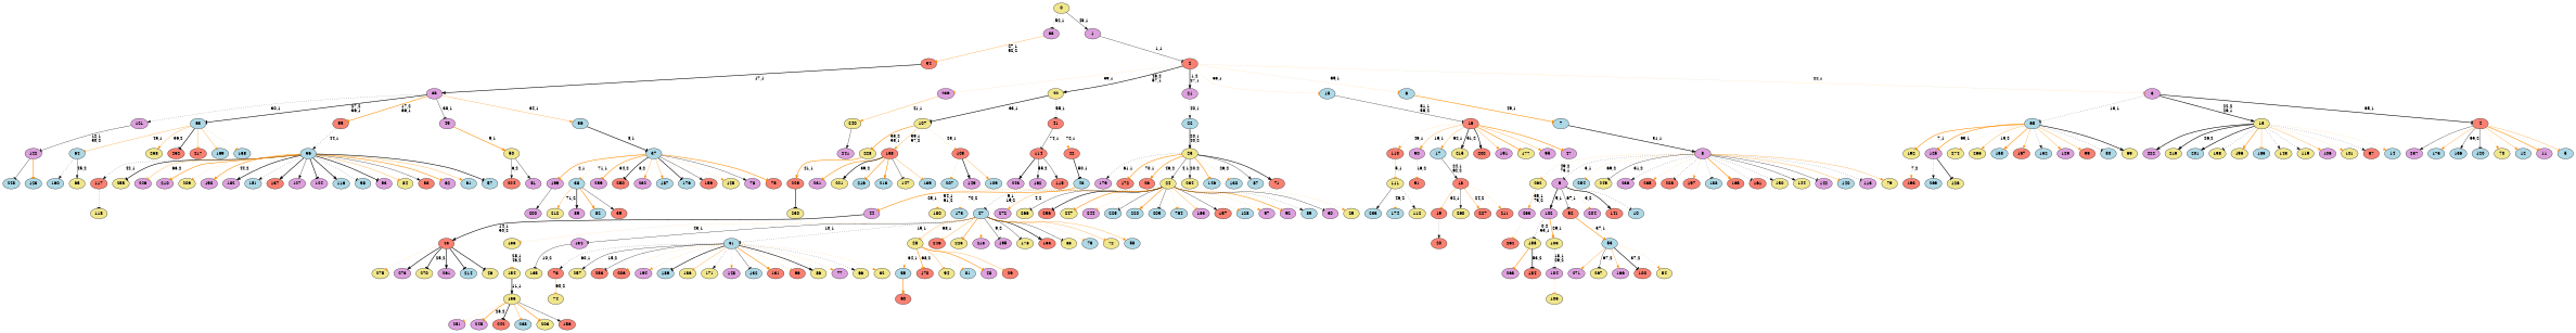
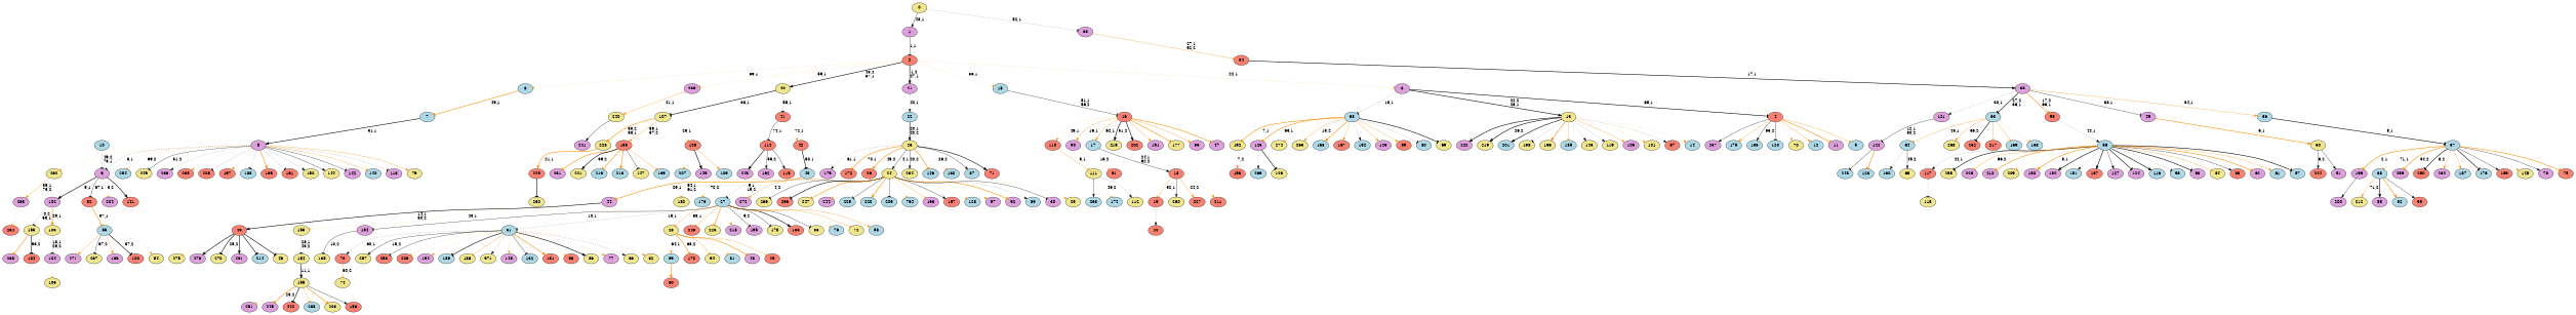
  digraph {
    node [fillcolor=khaki style=filled]
    edge [arrowhead=tee color=darkorange style=solid]
    263 [fillcolor=plum]
    264 [fillcolor=salmon]
    262
    241 [fillcolor=plum]
    240
    239 [fillcolor=plum]
    229 [fillcolor=salmon]
    230
    228
    199 [fillcolor=plum]
    200 [fillcolor=plum]
    193 [fillcolor=salmon]
    192
    268 [fillcolor=plum]
    183
    184 [fillcolor=salmon]
    179 [fillcolor=plum]
    180
    172 [fillcolor=salmon]
    173 [fillcolor=lightblue]
    251 [fillcolor=plum]
    155
    245 [fillcolor=plum]
    242 [fillcolor=salmon]
    238 [fillcolor=lightblue]
    203
    156 [fillcolor=salmon]
    154
    153
    138 [fillcolor=salmon]
    231 [fillcolor=plum]
    221
    216 [fillcolor=lightblue]
    213 [fillcolor=lightblue]
    147
    139 [fillcolor=lightblue]
    134 [fillcolor=plum]
    135
    125 [fillcolor=plum]
    269 [fillcolor=lightblue]
    126
    122 [fillcolor=plum]
    248 [fillcolor=lightblue]
    123 [fillcolor=lightblue]
    121 [fillcolor=plum]
    117 [fillcolor=salmon]
    118
    114 [fillcolor=salmon]
    243 [fillcolor=plum]
    162 [fillcolor=plum]
    115 [fillcolor=salmon]
    233 [fillcolor=lightblue]
    111
    174 [fillcolor=lightblue]
    112
    110 [fillcolor=salmon]
    108 [fillcolor=salmon]
    207 [fillcolor=lightblue]
    149 [fillcolor=plum]
    109 [fillcolor=lightblue]
    107
    104 [fillcolor=plum]
    105
    103
    102 [fillcolor=plum]
    90 [fillcolor=plum]
    91 [fillcolor=salmon]
    73 [fillcolor=salmon]
    74
    68 [fillcolor=lightblue]
    274
    265
    168 [fillcolor=lightblue]
    167 [fillcolor=salmon]
    152 [fillcolor=lightblue]
    129 [fillcolor=plum]
    99 [fillcolor=salmon]
    80 [fillcolor=lightblue]
    69
    64 [fillcolor=lightblue]
    160 [fillcolor=lightblue]
    65
    63 [fillcolor=lightblue]
    258
    252 [fillcolor=salmon]
    217 [fillcolor=salmon]
    169 [fillcolor=lightblue]
    158 [fillcolor=lightblue]
    59 [fillcolor=lightblue]
    60 [fillcolor=salmon]
    56 [fillcolor=lightblue]
    255
    226 [fillcolor=plum]
    210 [fillcolor=plum]
    209
    190 [fillcolor=plum]
    182 [fillcolor=plum]
    151 [fillcolor=lightblue]
    137 [fillcolor=salmon]
    127 [fillcolor=plum]
    124 [fillcolor=plum]
    116 [fillcolor=lightblue]
    98 [fillcolor=lightblue]
    93 [fillcolor=plum]
    84
    83 [fillcolor=salmon]
    62 [fillcolor=plum]
    61 [fillcolor=lightblue]
    57 [fillcolor=lightblue]
    55 [fillcolor=salmon]
    53 [fillcolor=lightblue]
    271 [fillcolor=plum]
    267
    166 [fillcolor=plum]
    100 [fillcolor=salmon]
    54
    52 [fillcolor=salmon]
    224 [fillcolor=salmon]
    50
    51 [fillcolor=plum]
    49 [fillcolor=plum]
    45 [fillcolor=salmon]
    275
    273 [fillcolor=plum]
    270
    261 [fillcolor=plum]
    214 [fillcolor=lightblue]
    46
    44 [fillcolor=plum]
    43 [fillcolor=lightblue]
    42 [fillcolor=salmon]
    41 [fillcolor=salmon]
    40
    38 [fillcolor=lightblue]
    212
    85 [fillcolor=plum]
    82 [fillcolor=lightblue]
    39 [fillcolor=salmon]
    37 [fillcolor=lightblue]
    259 [fillcolor=plum]
    250 [fillcolor=salmon]
    232 [fillcolor=plum]
    187 [fillcolor=lightblue]
    176 [fillcolor=lightblue]
    159 [fillcolor=salmon]
    145
    78 [fillcolor=plum]
    75 [fillcolor=salmon]
    36 [fillcolor=lightblue]
    35 [fillcolor=plum]
    34 [fillcolor=salmon]
    33 [fillcolor=plum]
    31 [fillcolor=lightblue]
    257
    253 [fillcolor=salmon]
    206 [fillcolor=salmon]
    194 [fillcolor=plum]
    189 [fillcolor=lightblue]
    186
-   171
+   171 [label=971]
    148 [fillcolor=plum]
    132 [fillcolor=lightblue]
    131 [fillcolor=salmon]
    96 [fillcolor=salmon]
    86
    77 [fillcolor=plum]
    66
    32
    28
    170 [fillcolor=salmon]
    94
    81 [fillcolor=lightblue]
    48 [fillcolor=plum]
    29 [fillcolor=salmon]
    27 [fillcolor=lightblue]
    246 [fillcolor=salmon]
    223
    218 [fillcolor=plum]
    195 [fillcolor=plum]
    178
    133 [fillcolor=salmon]
    88
    76 [fillcolor=lightblue]
    72
    58 [fillcolor=lightblue]
    26 [fillcolor=salmon]
    272 [fillcolor=plum]
    24
    266
    256 [fillcolor=salmon]
    247
    244 [fillcolor=plum]
    225 [fillcolor=lightblue]
    220 [fillcolor=lightblue]
    205 [fillcolor=lightblue]
    n196 [fillcolor=lightblue label=764]
    163 [fillcolor=plum]
    157 [fillcolor=salmon]
    128 [fillcolor=lightblue]
    97 [fillcolor=plum]
    92 [fillcolor=plum]
    89 [fillcolor=lightblue]
    30 [fillcolor=plum]
    25
    23
    234
    146 [fillcolor=lightblue]
    130 [fillcolor=lightblue]
    87 [fillcolor=lightblue]
    71 [fillcolor=salmon]
    22 [fillcolor=lightblue]
    21 [fillcolor=plum]
    19 [fillcolor=salmon]
    20 [fillcolor=salmon]
    18 [fillcolor=salmon]
    260
    227 [fillcolor=salmon]
    211 [fillcolor=salmon]
    17 [fillcolor=lightblue]
    16 [fillcolor=salmon]
    215
    202 [fillcolor=salmon]
    191 [fillcolor=plum]
    177
    95 [fillcolor=plum]
    47 [fillcolor=plum]
    15 [fillcolor=lightblue]
    222 [fillcolor=plum]
    13
    219
    201 [fillcolor=lightblue]
    198
    196
    185 [fillcolor=lightblue]
    143
    119
    106 [fillcolor=plum]
    101
    67 [fillcolor=salmon]
    14 [fillcolor=lightblue]
    9 [fillcolor=plum]
    204 [fillcolor=plum]
    141 [fillcolor=salmon]
    10 [fillcolor=lightblue]
    8 [fillcolor=plum]
    254 [fillcolor=lightblue]
    249
    236 [fillcolor=plum]
    235 [fillcolor=salmon]
    208 [fillcolor=salmon]
    197 [fillcolor=salmon]
    188 [fillcolor=lightblue]
    165 [fillcolor=salmon]
    161 [fillcolor=salmon]
    150
    144
    142 [fillcolor=plum]
    140 [fillcolor=lightblue]
    113 [fillcolor=plum]
    79
    7 [fillcolor=lightblue]
    6 [fillcolor=lightblue]
    4 [fillcolor=salmon]
    237 [fillcolor=plum]
    175 [fillcolor=lightblue]
    136 [fillcolor=lightblue]
    120 [fillcolor=lightblue]
    70
    12 [fillcolor=lightblue]
    11 [fillcolor=plum]
    5 [fillcolor=lightblue]
    3 [fillcolor=plum]
    2 [fillcolor=salmon]
    1 [fillcolor=plum]
    0
    263 -> 264 [style=dotted]
    262 -> 263 [arrowhead=normal label="35,1\n73,2"]
    240 -> 241 [arrowhead=normal color=black]
    239 -> 240 [arrowhead=normal label="41,1"]
    229 -> 230 [color=black style=bold]
    228 -> 229 [arrowhead=normal label="21,1" style=bold]
    199 -> 200 [arrowhead=normal color=black]
    192 -> 193 [arrowhead=normal label="7,2" style=dotted]
    183 -> 268 [style=bold]
    183 -> 184 [color=black label="53,2" style=bold]
    179 -> 180 [label="54,1\n61,2" style=dotted]
    172 -> 173 [label="70,2" style=dotted]
    155 -> 251 [style=dotted]
    155 -> 245 [label="28,2" style=bold]
    155 -> 242 [color=black style=bold]
    155 -> 238
    155 -> 203 [style=bold]
    155 -> 156 [arrowhead=normal color=black]
    154 -> 155 [arrowhead=normal color=black label="11,1" style=bold]
-   153 -> 154 [label="28,1\n43,2" style=dotted]
+   153 -> 154 [color=black label="28,1\n43,2" style=dotted]
    138 -> 231 [style=bold]
    138 -> 221 [arrowhead=normal color=black label="39,2" style=bold]
    138 -> 216 [style=bold]
    138 -> 213 [arrowhead=normal style=bold]
    138 -> 147 [color=black]
    138 -> 139
    134 -> 135 [color=black label="10,2"]
    125 -> 269 [arrowhead=normal color=black style=dotted]
    125 -> 126 [color=black style=bold]
    122 -> 248 [color=black]
    122 -> 123 [style=bold]
    121 -> 122 [color=black label="12,1\n30,2"]
    117 -> 118 [color=black style=dotted]
    114 -> 243 [arrowhead=normal color=black style=bold]
    114 -> 162 [arrowhead=normal color=black label="55,2"]
    114 -> 115 [arrowhead=normal color=black]
    111 -> 233 [arrowhead=normal color=black]
    111 -> 174 [label="46,2" style=dotted]
    111 -> 112 [arrowhead=normal color=black style=dotted]
    110 -> 111 [label="5,1"]
    108 -> 207 [style=dotted]
    108 -> 149 [arrowhead=normal color=black style=bold]
    108 -> 109 [arrowhead=normal]
    107 -> 228 [label="33,2\n58,1" style=bold]
    107 -> 138 [arrowhead=normal label="39,1\n57,2"]
    107 -> 108 [label="23,1" style=dotted]
    104 -> 105 [style=dotted]
    103 -> 104 [color=black label="18,1\n29,2" style=dotted]
    102 -> 183 [color=black label="0,2\n53,1" style=dotted]
    102 -> 103 [arrowhead=normal label="29,1" style=bold]
    90 -> 91 [label="16,2" style=dotted]
    73 -> 74 [label="60,2"]
    68 -> 192 [label="7,1" style=bold]
    68 -> 125 [label="63,1" style=bold]
    68 -> 274 [style=dotted]
    68 -> 265 [arrowhead=normal label="13,2"]
    68 -> 168 [arrowhead=normal style=bold]
    68 -> 167 [arrowhead=normal]
    68 -> 152 [arrowhead=normal color=black style=dotted]
    68 -> 129 [arrowhead=normal]
    68 -> 99 [arrowhead=normal]
    68 -> 80 [color=black style=dotted]
-   68 -> 69 [arrowhead=normal color=black style=bold]
+   68 -> 69 [color=black style=bold]
    64 -> 160 [arrowhead=normal color=black style=dotted]
    64 -> 65 [arrowhead=normal color=black label="45,2"]
    63 -> 64 [label="45,1"]
    63 -> 258 [arrowhead=normal label="36,2"]
    63 -> 252 [color=black style=bold]
    63 -> 217
    63 -> 169
    63 -> 158 [style=dotted]
    59 -> 60 [arrowhead=normal style=bold]
    56 -> 117 [arrowhead=normal color=black label="42,1" style=dotted]
    56 -> 255 [color=black style=bold]
    56 -> 226 [label="66,2"]
    56 -> 210 [style=bold]
    56 -> 209 [style=dotted]
-   56 -> 190 [arrowhead=normal label="44,2" style=bold]
+   56 -> 190 [arrowhead=normal label="8,1" style=bold]
    56 -> 182 [arrowhead=normal color=black style=bold]
    56 -> 151 [arrowhead=normal color=black style=dotted]
    56 -> 137 [arrowhead=normal color=black style=bold]
    56 -> 127 [arrowhead=normal color=black]
    56 -> 124 [color=black style=bold]
    56 -> 116 [arrowhead=normal color=black style=bold]
    56 -> 98 [color=black style=dotted]
    56 -> 93 [color=black style=bold]
    56 -> 84
    56 -> 83 [arrowhead=normal color=black]
    56 -> 62 [style=bold]
    56 -> 61 [arrowhead=normal]
    56 -> 57 [color=black style=bold]
    55 -> 56 [arrowhead=normal color=black label="44,1" style=dotted]
    53 -> 271 [arrowhead=normal]
    53 -> 267 [color=black label="67,2"]
    53 -> 166 [arrowhead=normal]
    53 -> 100 [color=black label="37,2" style=bold]
    53 -> 54 [arrowhead=normal style=dotted]
    52 -> 53 [label="37,1" style=bold]
    50 -> 224 [arrowhead=normal color=black label="6,2"]
    50 -> 51 [arrowhead=normal color=black]
    49 -> 50 [arrowhead=normal label="6,1" style=bold]
    45 -> 275 [style=dotted]
    45 -> 273 [arrowhead=normal color=black style=bold]
    45 -> 270 [color=black label="25,2" style=bold]
    45 -> 261 [arrowhead=normal color=black style=bold]
    45 -> 214 [color=black style=bold]
    45 -> 46 [color=black style=bold]
    44 -> 45 [arrowhead=normal color=black label="14,1\n50,2" style=bold]
    43 -> 44 [label="25,1" style=bold]
    42 -> 43 [color=black label="50,1" style=bold]
    41 -> 114 [color=black label="74,1"]
    41 -> 42 [arrowhead=normal label="72,1" style=dotted]
    40 -> 107 [color=black label="33,1" style=bold]
    40 -> 41 [color=black label="55,1" style=dotted]
    38 -> 212 [arrowhead=normal label="71,2"]
    38 -> 85 [arrowhead=normal color=black style=bold]
    38 -> 82 [arrowhead=normal style=bold]
    38 -> 39 [arrowhead=normal color=black]
    37 -> 199 [label="2,1" style=bold]
    37 -> 38 [label="71,1" style=dotted]
    37 -> 259 [label="34,2" style=bold]
    37 -> 250 [color=black label="8,2" style=bold]
    37 -> 232 [arrowhead=normal]
    37 -> 187 [arrowhead=normal]
    37 -> 176 [color=black style=bold]
    37 -> 159 [arrowhead=normal color=black]
    37 -> 145 [arrowhead=normal style=dotted]
    37 -> 78 [arrowhead=normal color=black]
    37 -> 75 [style=bold]
    36 -> 37 [color=black label="8,1" style=bold]
    35 -> 121 [arrowhead=normal color=black label="30,1" style=dotted]
    35 -> 63 [color=black label="27,2\n36,1" style=bold]
    35 -> 55 [label="17,2\n66,1" style=bold]
    35 -> 49 [color=black label="38,1"]
    35 -> 36 [arrowhead=normal label="34,1"]
    34 -> 35 [arrowhead=normal color=black label="17,1" style=bold]
    33 -> 34 [label="27,1\n52,2"]
    31 -> 73 [arrowhead=normal color=black label="60,1" style=dotted]
    31 -> 257 [arrowhead=normal color=black label="15,2"]
    31 -> 253 [color=black]
    31 -> 206 [style=dotted]
    31 -> 194 [arrowhead=normal style=dotted]
    31 -> 189 [color=black style=bold]
    31 -> 186
    31 -> 171 [arrowhead=normal color=black style=dotted]
    31 -> 148 [arrowhead=normal style=dotted]
    31 -> 132 [color=black]
    31 -> 131 [arrowhead=normal style=bold]
    31 -> 96 [style=dotted]
    31 -> 86 [arrowhead=normal color=black style=bold]
    31 -> 77 [arrowhead=normal style=dotted]
    31 -> 66 [arrowhead=normal color=black style=dotted]
    31 -> 32 [arrowhead=normal style=dotted]
    28 -> 59 [arrowhead=normal label="64,1" style=dotted]
    28 -> 170 [label="68,2" style=bold]
    28 -> 94
    28 -> 81 [style=dotted]
    28 -> 48 [style=bold]
    28 -> 29
    27 -> 153 [label="43,1" style=dotted]
    27 -> 134 [color=black label="10,1"]
    27 -> 31 [color=black label="15,1" style=dotted]
    27 -> 28 [label="68,1"]
    27 -> 246
    27 -> 223 [style=bold]
    27 -> 218 [arrowhead=normal style=dotted]
    27 -> 195 [color=black label="9,2"]
    27 -> 178 [color=black]
    27 -> 133 [arrowhead=normal color=black style=bold]
    27 -> 88 [color=black]
    27 -> 76 [style=dotted]
    27 -> 72
    27 -> 58 [arrowhead=normal]
    26 -> 27 [color=black label="9,1\n19,2" style=dotted]
    24 -> 272 [arrowhead=normal label="4,2"]
    24 -> 266 [color=black]
    24 -> 256 [color=black style=bold]
    24 -> 247 [style=bold]
    24 -> 244 [style=dotted]
    24 -> 225 [color=black]
    24 -> 220 [arrowhead=normal style=bold]
    24 -> 205 [color=black]
    24 -> n196 [style=dotted]
    24 -> 163
    24 -> 157 [arrowhead=normal color=black]
    24 -> 128 [style=dotted]
    24 -> 97 [arrowhead=normal style=dotted]
    24 -> 92 [style=bold]
    24 -> 89 [arrowhead=normal color=black style=dotted]
    24 -> 30 [color=black]
    24 -> 25 [arrowhead=normal style=dotted]
    23 -> 179 [arrowhead=normal color=black label="61,1" style=dotted]
    23 -> 172 [label="70,1" style=bold]
    23 -> 26 [arrowhead=normal label="46,2" style=bold]
    23 -> 24 [arrowhead=normal color=black label="4,1"]
    23 -> 234 [arrowhead=normal color=black label="20,2"]
    23 -> 146 [style=bold]
    23 -> 130 [label="26,2" style=dotted]
    23 -> 87 [arrowhead=normal color=black]
    23 -> 71 [arrowhead=normal color=black style=bold]
    22 -> 23 [arrowhead=normal color=black label="20,1\n40,2" style=bold]
    21 -> 22 [arrowhead=normal color=black label="40,1" style=dotted]
    19 -> 20 [arrowhead=normal color=black style=dotted]
    18 -> 19 [label="32,1"]
    18 -> 260 [arrowhead=normal color=black]
    18 -> 227 [arrowhead=normal label="24,2"]
    18 -> 211 [arrowhead=normal style=dotted]
    17 -> 18 [arrowhead=normal color=black label="24,1\n62,2"]
    16 -> 110 [arrowhead=normal label="46,1" style=dotted]
    16 -> 90 [arrowhead=normal label="16,1"]
    16 -> 17 [arrowhead=normal label="62,1"]
    16 -> 215 [arrowhead=normal color=black label="51,2" style=bold]
    16 -> 202 [arrowhead=normal color=black style=bold]
    16 -> 191 [arrowhead=normal]
    16 -> 177 [style=bold]
    16 -> 95 [arrowhead=normal]
    16 -> 47 [style=bold]
    15 -> 16 [color=black label="51,1\n56,2"]
    13 -> 222 [arrowhead=normal color=black style=bold]
    13 -> 219 [arrowhead=normal color=black label="26,2" style=bold]
    13 -> 201 [arrowhead=normal color=black style=bold]
    13 -> 198 [color=black style=dotted]
    13 -> 196 [arrowhead=normal style=bold]
    13 -> 185
    13 -> 143 [arrowhead=normal color=black style=dotted]
    13 -> 119 [arrowhead=normal color=black style=dotted]
    13 -> 106 [arrowhead=normal]
    13 -> 101 [arrowhead=normal style=dotted]
    13 -> 67 [arrowhead=normal color=black style=dotted]
    13 -> 14 [arrowhead=normal style=dotted]
    9 -> 102 [arrowhead=normal color=black label="5,1" style=bold]
    9 -> 52 [color=black label="67,1"]
    9 -> 204 [label="3,2" style=dotted]
    9 -> 141 [arrowhead=normal color=black style=bold]
-   9 -> 10 [color=black style=dotted]
+   10 -> 9 [color=black style=dotted]
    8 -> 262 [label="49,2\n73,1" style=dotted]
    8 -> 9 [color=black label="3,1" style=dotted]
    8 -> 254 [label="69,2" style=dotted]
    8 -> 249 [color=black label="31,2"]
    8 -> 236 [arrowhead=normal color=black style=dotted]
    8 -> 235 [arrowhead=normal style=dotted]
    8 -> 208 [color=black style=dotted]
    8 -> 197 [arrowhead=normal style=dotted]
    8 -> 188 [color=black style=dotted]
    8 -> 165 [arrowhead=normal style=bold]
    8 -> 161 [color=black style=dotted]
    8 -> 150 [arrowhead=normal color=black style=dotted]
    8 -> 144 [arrowhead=normal color=black]
    8 -> 142 [color=black]
    8 -> 140
    8 -> 113 [color=black style=dotted]
    8 -> 79 [arrowhead=normal]
    7 -> 8 [arrowhead=normal color=black label="31,1" style=bold]
    6 -> 7 [label="49,1" style=bold]
    4 -> 237 [arrowhead=normal color=black]
    4 -> 175 [arrowhead=normal]
    4 -> 136 [arrowhead=normal color=black label="65,2"]
    4 -> 120 [color=black]
    4 -> 70 [arrowhead=normal style=dotted]
    4 -> 12 [arrowhead=normal]
    4 -> 11 [style=bold]
    4 -> 5
    3 -> 68 [color=black label="13,1" style=dotted]
    3 -> 13 [arrowhead=normal color=black label="22,2\n26,1" style=bold]
    3 -> 4 [color=black label="65,1" style=bold]
    2 -> 239 [label="59,1" style=dotted]
    2 -> 40 [arrowhead=normal color=black label="48,2\n57,1" style=bold]
    2 -> 21 [arrowhead=normal color=black label="1,2\n47,1" style=bold]
    2 -> 15 [label="56,1" style=dotted]
    2 -> 6 [label="69,1" style=dotted]
    2 -> 3 [label="22,1" style=dotted]
    1 -> 2 [color=black label="1,1"]
    0 -> 33 [color=black label="52,1" style=dotted]
    0 -> 1 [arrowhead=normal color=black label="48,1"]
  }
